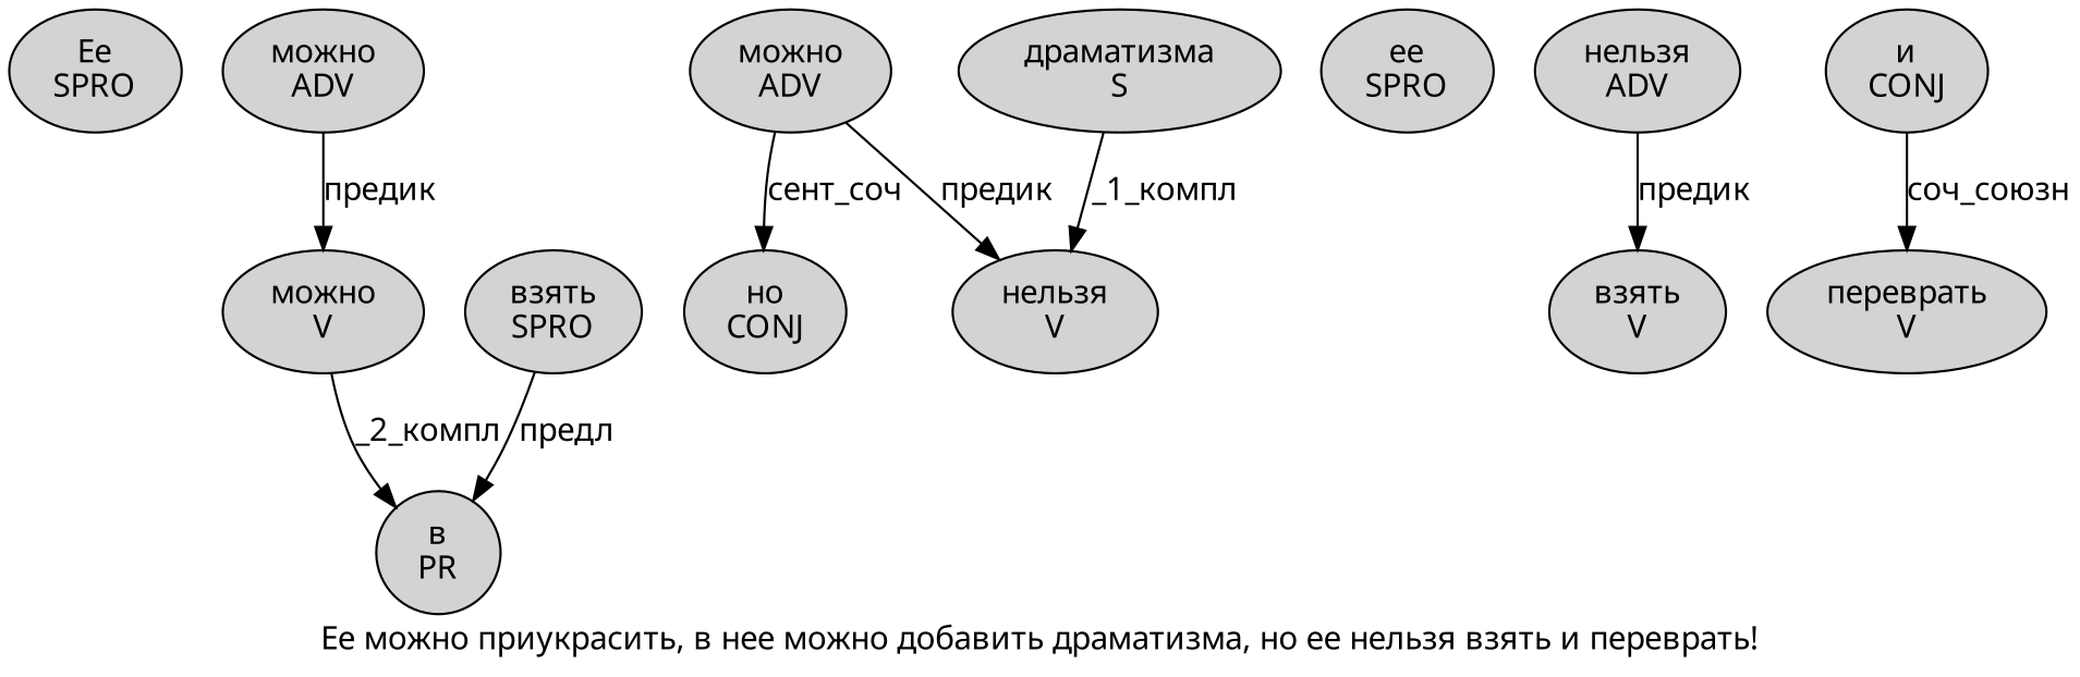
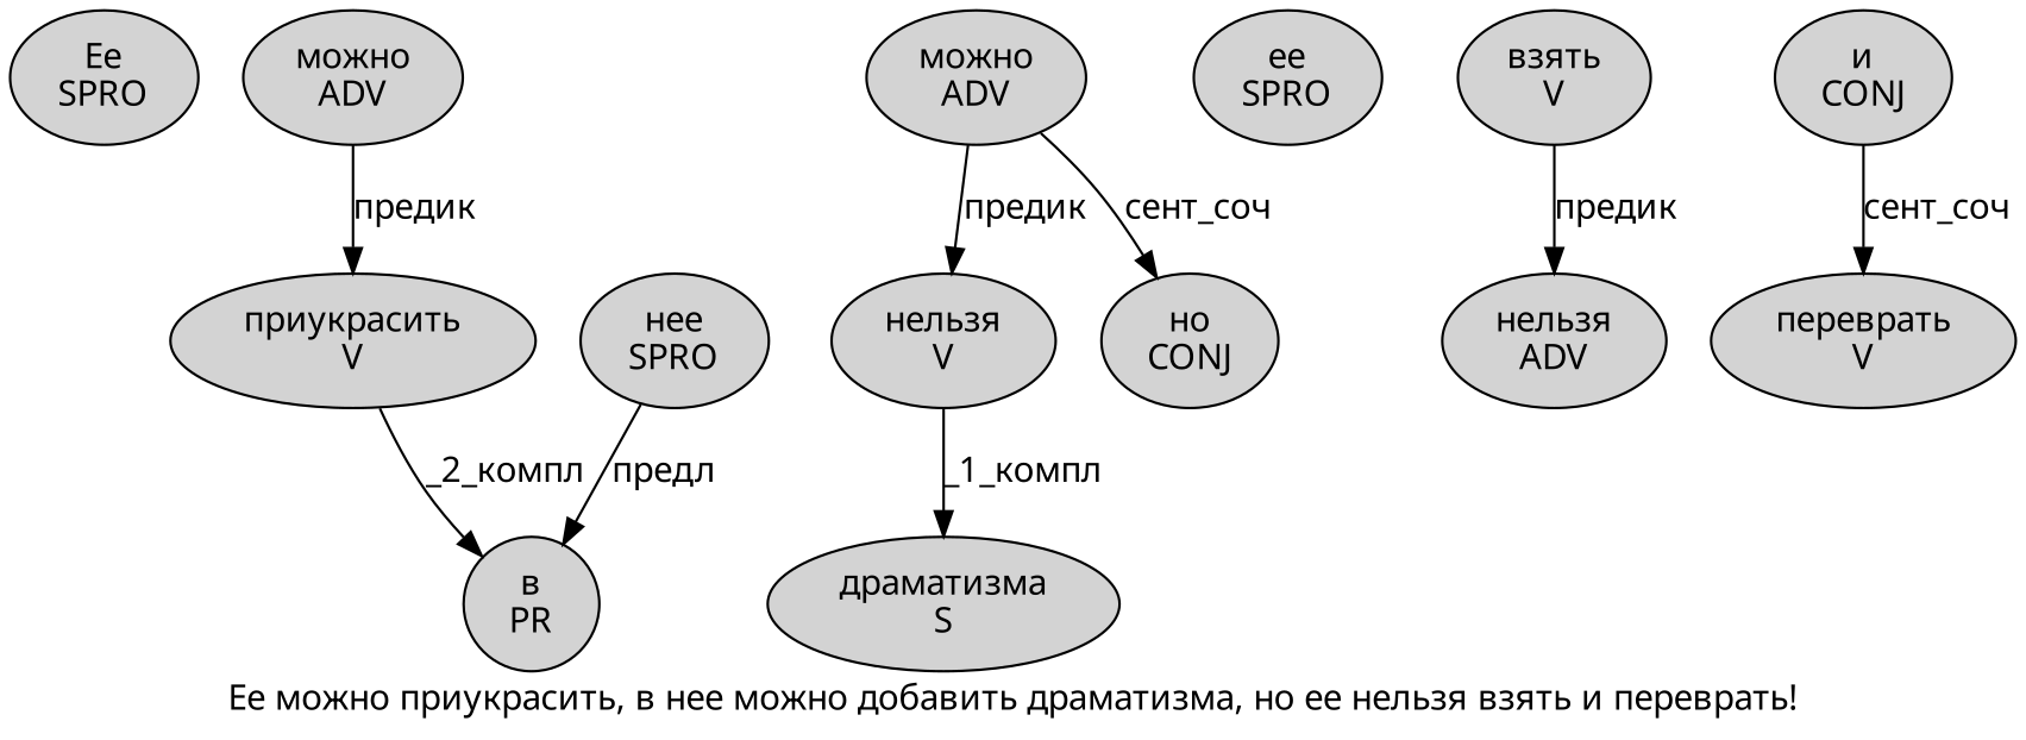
  digraph {
    fontname="Noto Sans"
    label="Ее можно приукрасить, в нее можно добавить драматизма, но ее нельзя взять и переврать!"
    node [fillcolor=lightgray fontname="Noto Sans" penwidth=1 shape=ellipse style=filled]
    edge [fontname="Noto Sans"]
    n1 [label="Ее\nSPRO"]
    n2 [label="можно\nADV"]
-   n3 [label="можно\nV"]
+   n3 [label="приукрасить\nV"]
    n4 [label="в\nPR"]
-   n5 [label="взять\nSPRO"]
+   n5 [label="нее\nSPRO"]
    n6 [label="можно\nADV"]
    n7 [label="нельзя\nV"]
    n8 [label="но\nCONJ"]
    n9 [label="драматизма\nS"]
    n10 [label="ее\nSPRO"]
    n11 [label="нельзя\nADV"]
    n12 [label="взять\nV"]
    n13 [label="и\nCONJ"]
    n14 [label="переврать\nV"]
    n2 -> n3 [label="предик"]
    n3 -> n4 [label="_2_компл"]
    n5 -> n4 [label="предл"]
    n6 -> n7 [label="предик"]
    n6 -> n8 [label="сент_соч"]
-   n9 -> n7 [label="_1_компл"]
-   n11 -> n12 [label="предик"]
-   n13 -> n14 [label="соч_союзн"]
+   n7 -> n9 [label="_1_компл"]
+   n12 -> n11 [label="предик"]
+   n13 -> n14 [label="сент_соч"]
  }
